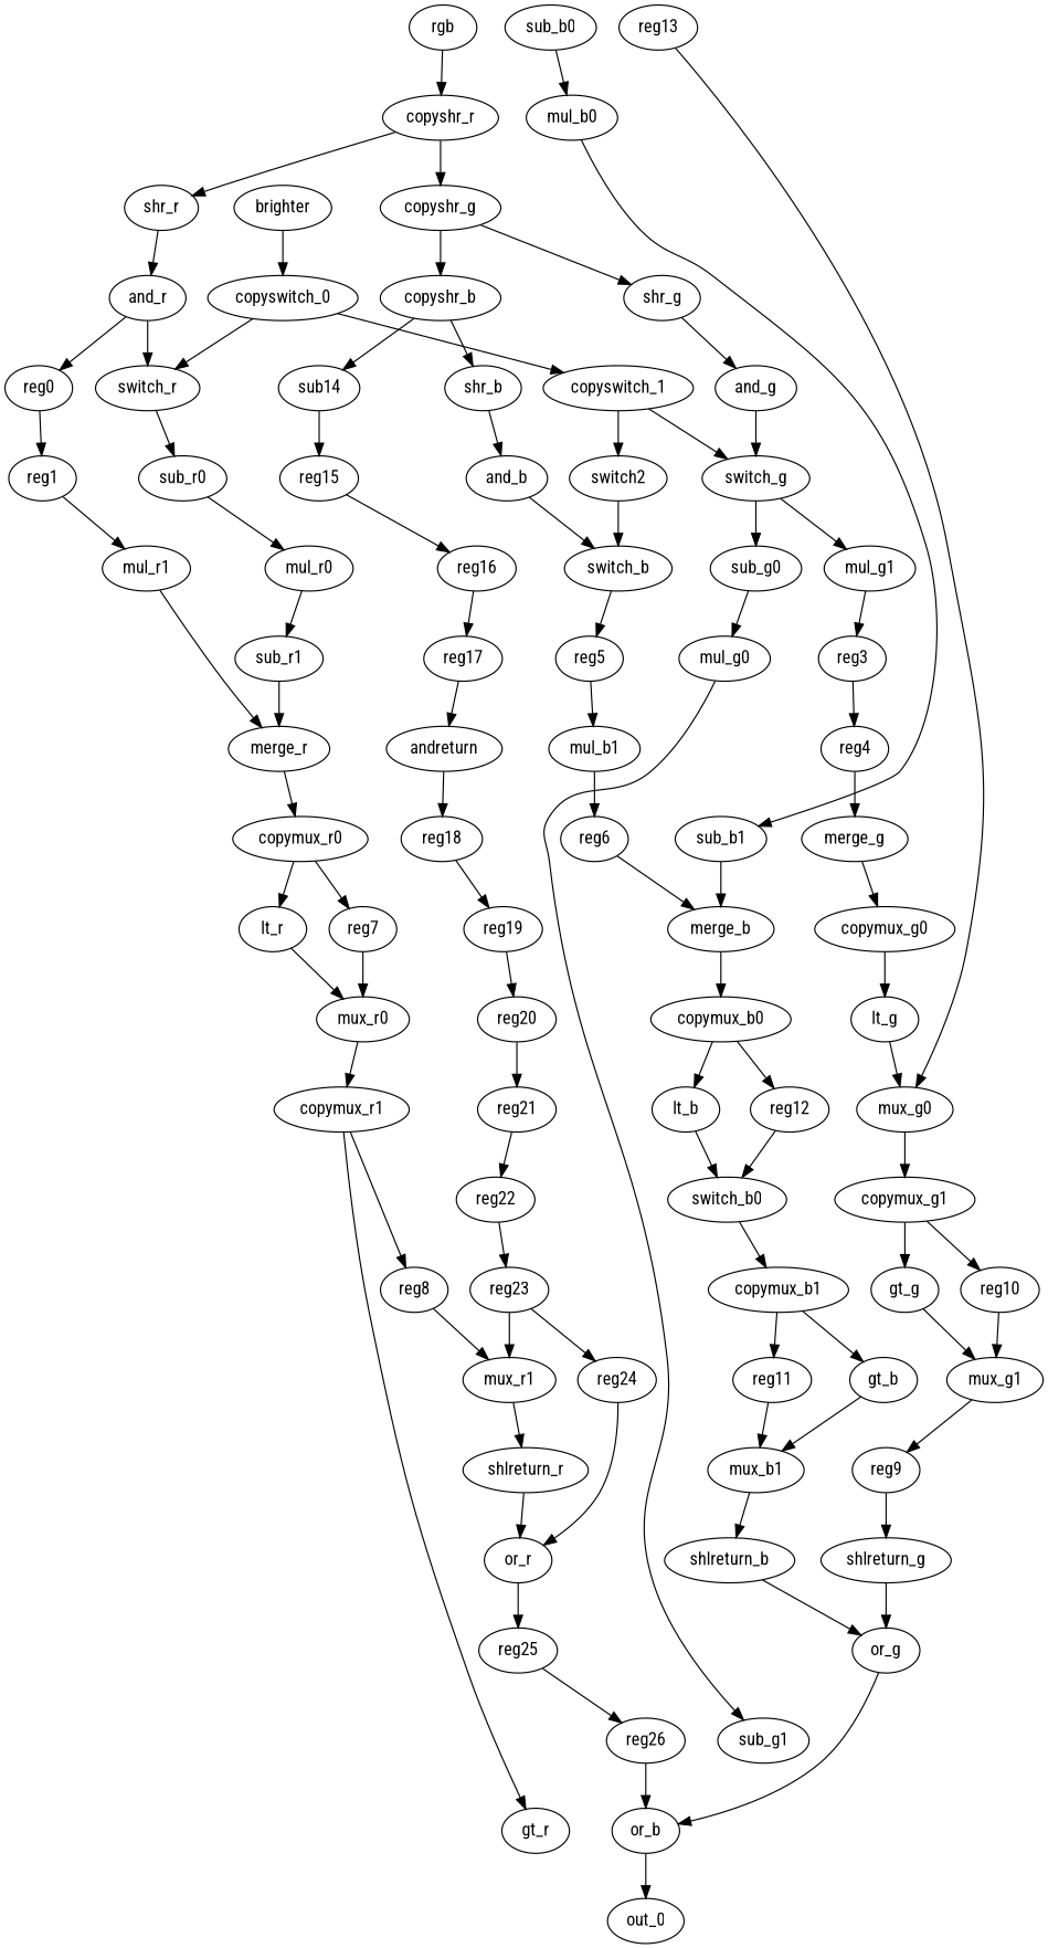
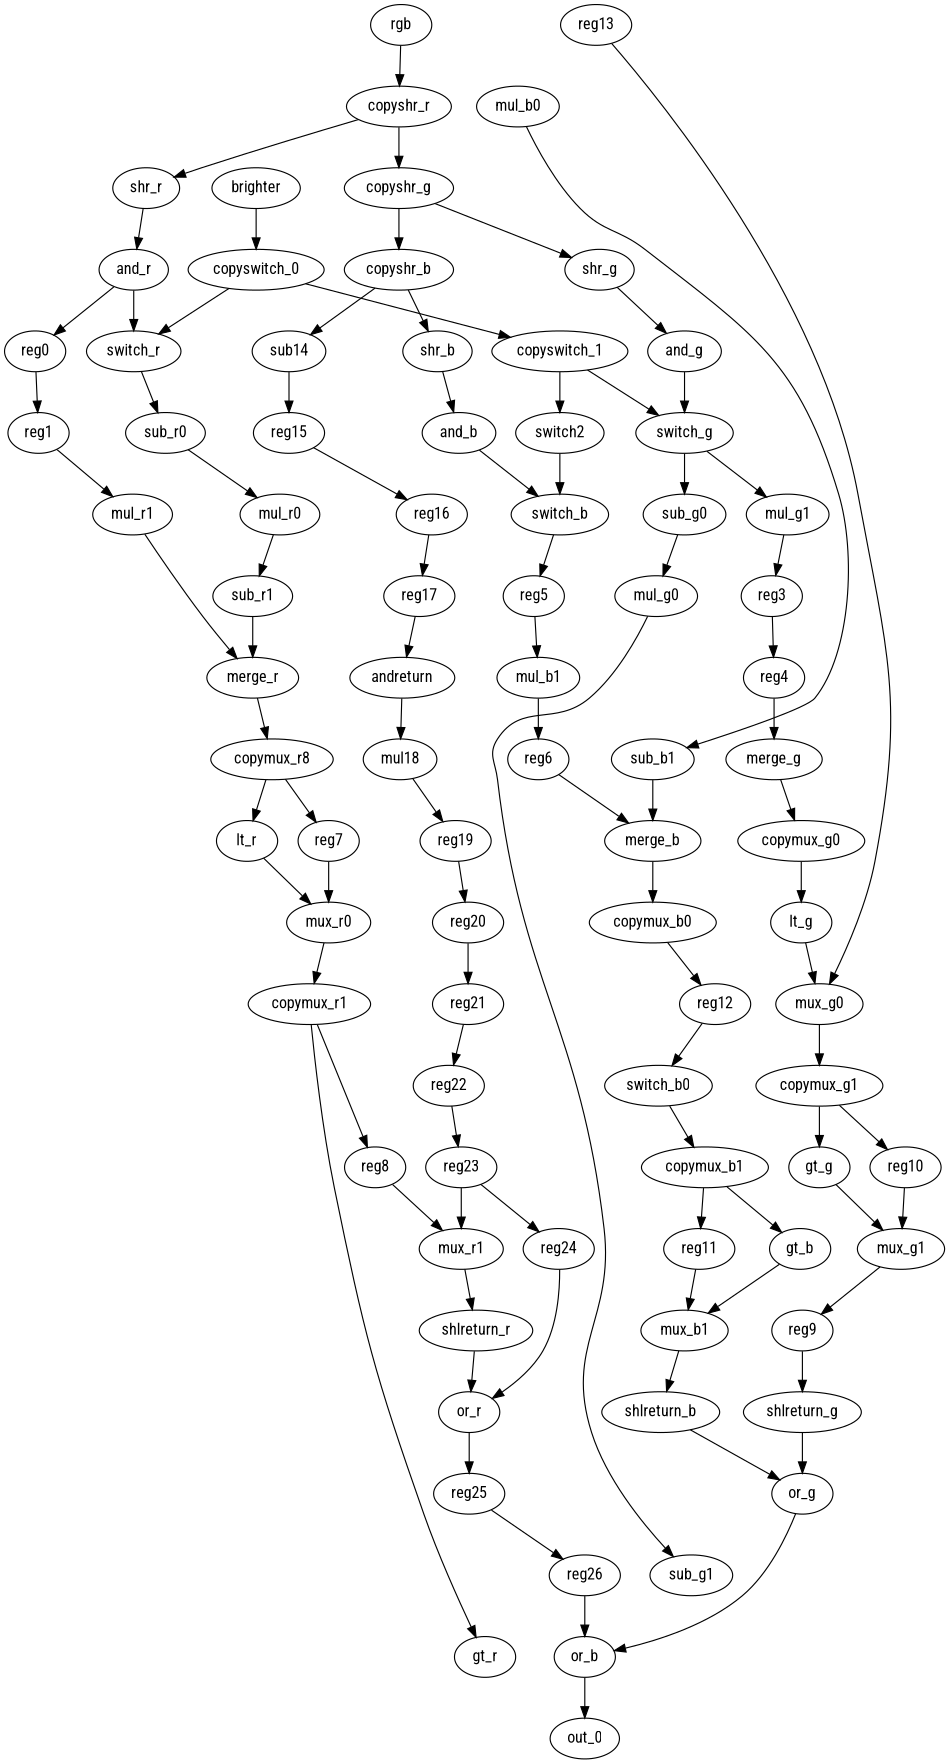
  digraph {
    fontname="Roboto Condensed"
    node [fontname="Roboto Condensed"]
    edge [fontname="Roboto Condensed" weight=0]
    and_g
    switch_g
    sub_g0
    mul_g1
    mul_g0
    reg3
-   copymux_r0
+   copymux_r0 [label=copymux_r8]
    lt_r
    reg7
    mux_r0
    copymux_r1
    or_r
    reg25
    reg26
    or_b
    sub_g1
    copymux_b1
    reg11
    gt_b
    mux_b1
    shlreturn_b
    switch_r
    sub_r0
    mul_r0
    reg0
    reg1
    sub_r1
    mul_r1
    switch_b
    reg5
-   sub_b0
    mul_b0
    mul_b1
    sub_b1
    reg6
    merge_g
    copymux_g0
    copyshr_b
    shr_b
    n40 [label=sub14]
    and_b
    reg15
    reg16
    merge_r
    lt_g
    mux_g0
    copymux_g1
    gt_g
    reg10
    mux_g1
    reg9
    mux_r1
    shlreturn_r
    merge_b
    shr_g
    brighter
    copyswitch_0
    copyswitch_1
    n59 [label=switch2]
    reg4
    copymux_b0
    gt_r
    reg8
    copyshr_r
    shr_r
    copyshr_g
    and_r
    out_0
    andreturn
-   reg18
+   reg18 [label=mul18]
    reg19
    reg20
    or_g
    shlreturn_g
-   lt_b
    reg12
    n77 [label=switch_b0]
    reg13
    rgb
    reg21
    reg22
    reg23
    reg24
    reg17
    and_g -> switch_g [weight=1]
    switch_g -> sub_g0 [weight=1]
    switch_g -> mul_g1
    sub_g0 -> mul_g0
    mul_g1 -> reg3
    mul_g0 -> sub_g1
    reg3 -> reg4
    copymux_r0 -> lt_r
    copymux_r0 -> reg7
    lt_r -> mux_r0
    reg7 -> mux_r0 [weight=2]
    mux_r0 -> copymux_r1
    copymux_r1 -> gt_r
    copymux_r1 -> reg8
    or_r -> reg25 [weight=3]
    reg25 -> reg26
    reg26 -> or_b [weight=3]
    or_b -> out_0
    copymux_b1 -> reg11
    copymux_b1 -> gt_b
    reg11 -> mux_b1
    gt_b -> mux_b1
    mux_b1 -> shlreturn_b
    shlreturn_b -> or_g
    switch_r -> sub_r0
    sub_r0 -> mul_r0
    mul_r0 -> sub_r1
    reg0 -> reg1
    reg1 -> mul_r1
    sub_r1 -> merge_r [weight=2]
    mul_r1 -> merge_r
    switch_b -> reg5
    reg5 -> mul_b1
-   sub_b0 -> mul_b0
    mul_b0 -> sub_b1
    mul_b1 -> reg6
    sub_b1 -> merge_b [weight=2]
    reg6 -> merge_b
    merge_g -> copymux_g0
    copymux_g0 -> lt_g [weight=2]
    copyshr_b -> shr_b
    copyshr_b -> n40
    shr_b -> and_b
    n40 -> reg15 [weight=1]
    and_b -> switch_b [weight=1]
    reg15 -> reg16
    reg16 -> reg17
    merge_r -> copymux_r0
    lt_g -> mux_g0
    mux_g0 -> copymux_g1 [weight=1]
    copymux_g1 -> gt_g [weight=2]
    copymux_g1 -> reg10
    gt_g -> mux_g1
    reg10 -> mux_g1
    mux_g1 -> reg9
    reg9 -> shlreturn_g [weight=2]
    mux_r1 -> shlreturn_r
    shlreturn_r -> or_r
    merge_b -> copymux_b0 [weight=1]
    shr_g -> and_g
    brighter -> copyswitch_0 [weight=2]
    copyswitch_0 -> switch_r [weight=1]
    copyswitch_0 -> copyswitch_1
    copyswitch_1 -> switch_g
    copyswitch_1 -> n59 [weight=1]
    n59 -> switch_b [weight=7]
    reg4 -> merge_g [weight=1]
-   copymux_b0 -> lt_b
    copymux_b0 -> reg12
    reg8 -> mux_r1
    copyshr_r -> shr_r
    copyshr_r -> copyshr_g [weight=1]
    shr_r -> and_r
    copyshr_g -> copyshr_b [weight=8]
    copyshr_g -> shr_g
    and_r -> switch_r [weight=3]
    and_r -> reg0
    andreturn -> reg18
    reg18 -> reg19
    reg19 -> reg20
    reg20 -> reg21 [weight=2]
    or_g -> or_b
    shlreturn_g -> or_g [weight=9]
-   lt_b -> n77
    reg12 -> n77
    n77 -> copymux_b1
    reg13 -> mux_g0
    rgb -> copyshr_r
    reg21 -> reg22
    reg22 -> reg23
    reg23 -> mux_r1 [weight=2]
    reg23 -> reg24 [weight=1]
    reg24 -> or_r
    reg17 -> andreturn
  }
